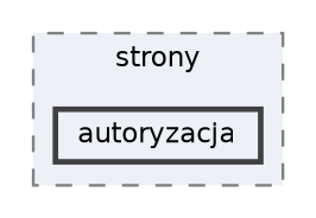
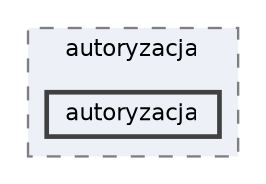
  digraph {
    compound=true
    rankdir=LR
    n1 [color=grey25 fillcolor="#edf0f7" fontname=Helvetica fontsize=10 height=0.2 label=autoryzacja shape=box style="filled,bold" width=0.4]
    subgraph cluster_1 {
      bgcolor="#edf0f7"
      fontname=Helvetica
      fontsize=10
-     label=strony
+     label=autoryzacja
      pencolor=grey50
      style="filled,dashed"
      n1
    }
  }
